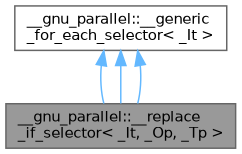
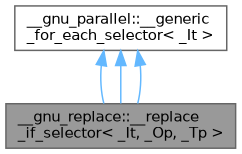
  digraph {
    node [color=gray40 fontname=Helvetica fontsize=10 shape=box style=filled]
    edge [color=steelblue1 dir=back fontname=Helvetica fontsize=10 labelfontname=Helvetica labelfontsize=10 style=solid]
-   n1 [fillcolor=grey60 fontcolor=black height=0.2 label="__gnu_parallel::__replace\l_if_selector\< _It, _Op, _Tp \>" width=0.4]
+   n1 [fillcolor=grey60 fontcolor=black height=0.2 label="__gnu_replace::__replace\l_if_selector\< _It, _Op, _Tp \>" width=0.4]
    n2 [fillcolor=white height=0.2 label="__gnu_parallel::__generic\l_for_each_selector\< _It \>" width=0.4]
    n2 -> n1
    n2 -> n1
    n2 -> n1
  }
